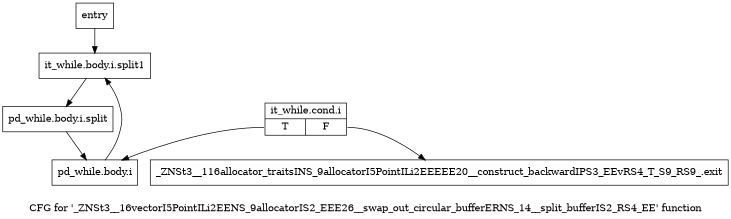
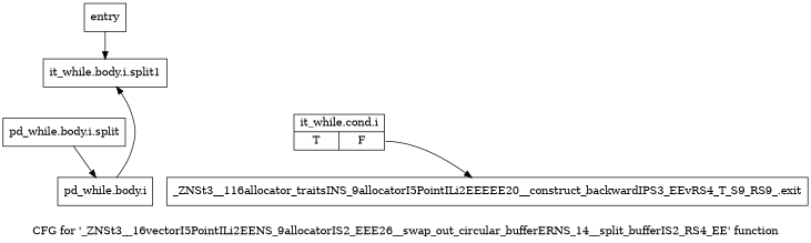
  digraph {
    label="CFG for '_ZNSt3__16vectorI5PointILi2EENS_9allocatorIS2_EEE26__swap_out_circular_bufferERNS_14__split_bufferIS2_RS4_EE' function"
    node [shape=record]
    n1 [label="{entry}"]
    n2 [label="{it_while.body.i.split1}"]
    n3 [label="{it_while.cond.i|{<s0>T|<s1>F}}"]
    n4 [label="{pd_while.body.i}"]
    n5 [label="{_ZNSt3__116allocator_traitsINS_9allocatorI5PointILi2EEEEE20__construct_backwardIPS3_EEvRS4_T_S9_RS9_.exit}"]
    n6 [label="{pd_while.body.i.split}"]
    n1 -> n2
-   n2 -> n6
-   n3 -> n4 [tailport=s0]
    n3 -> n5 [tailport=s1]
    n4 -> n2
    n6 -> n4
  }
